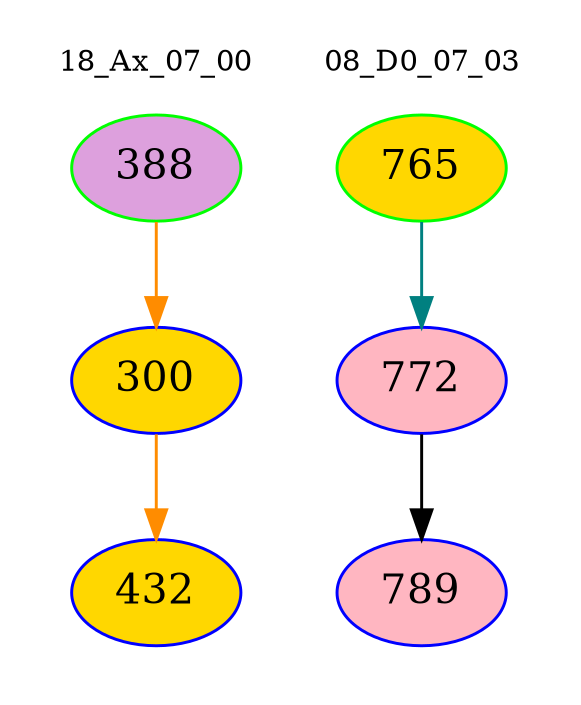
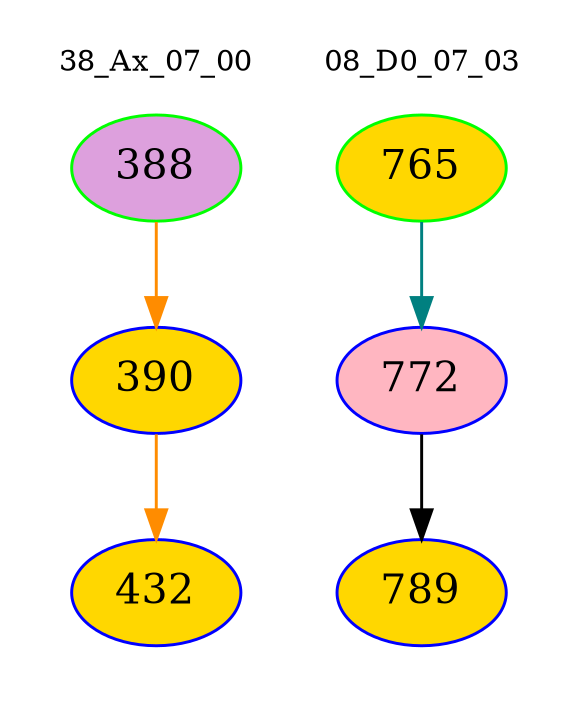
  digraph {
    node [color=blue fillcolor=gold style=filled]
    edge [color=darkorange]
    n1 [color=green fillcolor=plum label=388]
-   n2 [label=300]
+   n2 [label=390]
    n3 [label=432]
    n4 [color=green label=765]
    n5 [fillcolor=lightpink label=772]
-   n6 [fillcolor=lightpink label=789]
+   n6 [label=789]
    subgraph cluster_1 {
      color=white
      fontsize=10
-     label="18_Ax_07_00"
+     label="38_Ax_07_00"
      n1
      n2
      n3
    }
    subgraph cluster_2 {
      color=white
      fontsize=10
      label="08_D0_07_03"
      n4
      n5
      n6
    }
    n1 -> n2
    n2 -> n3
    n4 -> n5 [color=teal]
    n5 -> n6 [color=black]
  }
